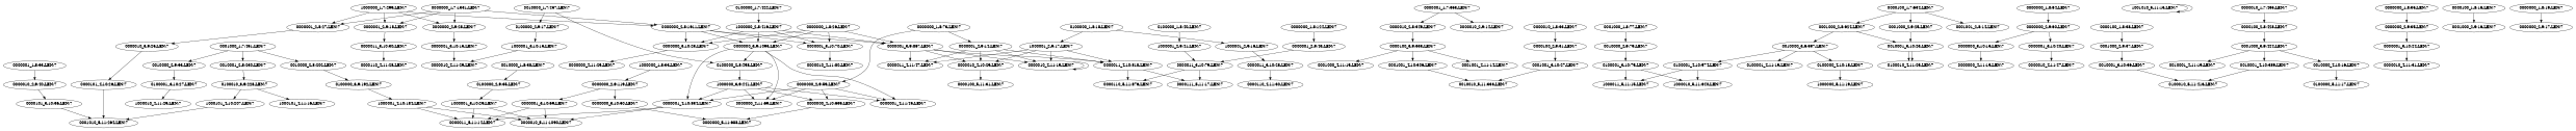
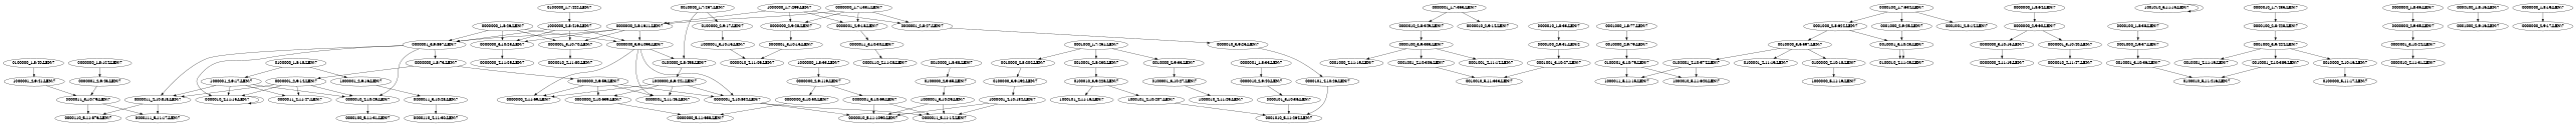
  digraph {
    "0000001_2-9:18-LEN:7"
    "0000011_3-10:30-LEN:7"
    "0000110_4-11:28-LEN:7"
    "0001001_3-10:27-LEN:7"
    "0010010_5-11:333-LEN:7"
    n6 [label="0010000_3-6:597-LEN:7"]
    "0001000_2-8:624-LEN:7"
    "0010001_3-10:23-LEN:7"
    "0100000_4-10:18-LEN:7"
    "0100001_4-11:19-LEN:7"
    "0100001_4-10:574-LEN:7"
    "0100010_4-11:25-LEN:7"
    "1000000_5-11:19-LEN:7"
    "1000010_5-11:640-LEN:7"
    "1000011_5-11:15-LEN:7"
    "0100000_1-8:18-LEN:7"
    "1000001_2-9:16-LEN:7"
    "1000001_2-9:17-LEN:7"
    "0000011_3-10:28-LEN:7"
    "0000010_4-11:15-LEN:7"
    "0000011_4-10:818-LEN:7"
    "0000011_4-11:47-LEN:7"
    "0000010_4-10:29-LEN:7"
    "0000110_4-11:30-LEN:7"
    "1000001_3-10:29-LEN:7"
    "0000011_5-11:14-LEN:7"
    "0000010_5-11:1090-LEN:7"
    "0000000_3-10:23-LEN:7"
    "0000000_4-11:25-LEN:7"
    "0100000_2-9:17-LEN:7"
    "1000001_3-10:15-LEN:7"
    "0000010_4-11:29-LEN:7"
    "0000001_4-10:834-LEN:7"
    "0000000_2-9:60-LEN:7"
    "0000000_3-10:15-LEN:7"
    "0000001_3-10:40-LEN:7"
    "0000000_4-11:15-LEN:7"
    "0000010_4-11:47-LEN:7"
    "1001010_5-11:15-LEN:7"
    "0010000_2-8:202-LEN:7"
    "0100000_3-9:192-LEN:7"
    "1000001_4-10:184-LEN:7"
    "0100001_3-10:27-LEN:7"
    "1000010_4-11:29-LEN:7"
    "0100010_3-9:228-LEN:7"
    "1000101_4-11:16-LEN:7"
    "1000101_4-10:207-LEN:7"
    "0001010_5-11:264-LEN:7"
    "1000000_1-7:299-LEN:7"
    "0000000_2-8:1611-LEN:7"
    "0000000_2-9:28-LEN:7"
    "0000001_2-8:27-LEN:7"
    "0000000_3-9:1093-LEN:7"
    "0000001_3-10:70-LEN:7"
    "0000001_3-9:867-LEN:7"
    "0000001_3-10:15-LEN:7"
    "0000010_3-9:25-LEN:7"
    "0100000_2-8:458-LEN:7"
    "0000001_4-11:45-LEN:7"
    "0000000_4-11:69-LEN:7"
    "0000010_4-11:80-LEN:7"
    "0000101_4-10:26-LEN:7"
    "1000000_3-9:441-LEN:7"
    "0000000_4-10:639-LEN:7"
    "0000000_5-11:688-LEN:7"
    "0000110_5-11:876-LEN:7"
    "0000111_5-11:17-LEN:7"
    "0000100_5-11:31-LEN:7"
    "0000001_3-10:69-LEN:7"
    "0001000_3-9:424-LEN:7"
    "0010000_4-10:16-LEN:7"
    "0010001_4-11:19-LEN:7"
    "0010001_4-10:389-LEN:7"
    "0100000_5-11:17-LEN:7"
    "0100010_5-11:416-LEN:7"
    "0000000_2-9:59-LEN:7"
    "0000000_1-8:35-LEN:7"
    "0000000_2-9:35-LEN:7"
    "0000001_3-10:24-LEN:7"
    "0000010_4-11:31-LEN:7"
    "0001000_1-7:451-LEN:7"
    "0010000_2-9:33-LEN:7"
    "0010001_2-8:230-LEN:7"
    "0000100_1-7:634-LEN:7"
    "0001000_2-9:25-LEN:7"
    "0001001_2-8:14-LEN:7"
    "0010000_2-9:79-LEN:7"
    "0100001_3-10:75-LEN:7"
    "0100000_1-8:40-LEN:7"
    "1000001_2-9:41-LEN:7"
    "0000011_3-10:79-LEN:7"
    "0000000_1-7:1331-LEN:7"
    "0010000_1-7:457-LEN:7"
    "0000000_2-9:119-LEN:7"
    "0000000_3-10:50-LEN:7"
    "0000000_1-8:73-LEN:7"
    "0000001_2-9:14-LEN:7"
    "0000101_3-10:36-LEN:7"
    "1000000_2-8:416-LEN:7"
    "0100000_2-9:35-LEN:7"
    "0000000_1-8:64-LEN:7"
    "0000000_1-8:124-LEN:7"
    "0000001_2-9:43-LEN:7"
    "0000100_3-9:333-LEN:7"
    "0001000_4-11:15-LEN:7"
    "0001001_4-10:306-LEN:7"
    "0001001_4-11:14-LEN:7"
    "0000100_2-8:428-LEN:7"
    "0000010_1-7:435-LEN:7"
-   "0000100_2-9:31-LEN:7"
+   "0000100_2-9:31-LEN:7" [label="0000100_2-9:31-LEN:2"]
    "0001000_1-8:77-LEN:7"
    "0000100_1-8:16-LEN:7"
    "0001000_2-9:16-LEN:7"
    "0010001_3-10:36-LEN:7"
    "0000010_2-8:349-LEN:7"
    "0000100_1-8:38-LEN:7"
    "0001000_2-9:37-LEN:7"
    "0100000_1-7:422-LEN:7"
    "0000010_1-8:33-LEN:7"
    "0000001_1-8:33-LEN:7"
    "0000010_2-9:40-LEN:7"
    "0000000_1-8:26-LEN:7"
    "0000000_1-8:19-LEN:7"
    "0000000_2-9:17-LEN:7"
    "0010000_1-8:38-LEN:7"
    "0000001_1-7:353-LEN:7"
    "0000010_2-9:14-LEN:7"
    "1000000_1-8:33-LEN:7"
    "0000001_2-9:18-LEN:7" -> "0000011_3-10:30-LEN:7"
    "0000011_3-10:30-LEN:7" -> "0000110_4-11:28-LEN:7"
    "0001001_3-10:27-LEN:7" -> "0010010_5-11:333-LEN:7"
    n6 -> "0100000_4-10:18-LEN:7"
    n6 -> "0100001_4-11:19-LEN:7"
    n6 -> "0100001_4-10:574-LEN:7"
    "0001000_2-8:624-LEN:7" -> n6
    "0001000_2-8:624-LEN:7" -> "0010001_3-10:23-LEN:7"
    "0010001_3-10:23-LEN:7" -> "0100010_4-11:25-LEN:7"
    "0010001_3-10:23-LEN:7" -> "0100010_4-11:25-LEN:7"
    "0100000_4-10:18-LEN:7" -> "1000000_5-11:19-LEN:7"
    "0100001_4-10:574-LEN:7" -> "1000010_5-11:640-LEN:7"
    "0100001_4-10:574-LEN:7" -> "1000011_5-11:15-LEN:7"
    "0100000_1-8:18-LEN:7" -> "1000001_2-9:16-LEN:7"
    "0100000_1-8:18-LEN:7" -> "1000001_2-9:17-LEN:7"
    "1000001_2-9:16-LEN:7" -> "0000011_3-10:28-LEN:7"
    "1000001_2-9:17-LEN:7" -> "0000010_4-11:15-LEN:7"
    "1000001_2-9:17-LEN:7" -> "0000011_4-10:818-LEN:7"
    "1000001_2-9:17-LEN:7" -> "0000011_4-11:47-LEN:7"
    "1000001_2-9:17-LEN:7" -> "0000010_4-10:29-LEN:7"
    "0000011_3-10:28-LEN:7" -> "0000110_4-11:30-LEN:7"
    "0000010_4-11:15-LEN:7" -> "0000010_4-11:15-LEN:7"
    "0000011_4-10:818-LEN:7" -> "0000110_5-11:876-LEN:7"
    "0000011_4-10:818-LEN:7" -> "0000111_5-11:17-LEN:7"
    "0000010_4-10:29-LEN:7" -> "0000100_5-11:31-LEN:7"
    "1000001_3-10:29-LEN:7" -> "0000011_5-11:14-LEN:7"
    "1000001_3-10:29-LEN:7" -> "0000010_5-11:1090-LEN:7"
    "0000000_3-10:23-LEN:7" -> "0000000_4-11:25-LEN:7"
    "0100000_2-9:17-LEN:7" -> "1000001_3-10:15-LEN:7"
    "1000001_3-10:15-LEN:7" -> "0000010_4-11:29-LEN:7"
    "0000001_4-10:834-LEN:7" -> "0000011_5-11:14-LEN:7"
    "0000001_4-10:834-LEN:7" -> "0000010_5-11:1090-LEN:7"
    "0000000_2-9:60-LEN:7" -> "0000000_3-10:15-LEN:7"
    "0000000_2-9:60-LEN:7" -> "0000001_3-10:40-LEN:7"
    "0000000_3-10:15-LEN:7" -> "0000000_4-11:15-LEN:7"
    "0000001_3-10:40-LEN:7" -> "0000010_4-11:47-LEN:7"
    "1001010_5-11:15-LEN:7" -> "1001010_5-11:15-LEN:7"
    "0010000_2-8:202-LEN:7" -> "0100000_3-9:192-LEN:7"
    "0100000_3-9:192-LEN:7" -> "1000001_4-10:184-LEN:7"
    "1000001_4-10:184-LEN:7" -> "0000011_5-11:14-LEN:7"
    "1000001_4-10:184-LEN:7" -> "0000010_5-11:1090-LEN:7"
    "0100001_3-10:27-LEN:7" -> "1000010_4-11:29-LEN:7"
    "0100010_3-9:228-LEN:7" -> "1000101_4-11:16-LEN:7"
    "0100010_3-9:228-LEN:7" -> "1000101_4-10:207-LEN:7"
    "1000101_4-10:207-LEN:7" -> "0001010_5-11:264-LEN:7"
    "1000000_1-7:299-LEN:7" -> "0000001_2-9:18-LEN:7"
    "1000000_1-7:299-LEN:7" -> "0000000_2-8:1611-LEN:7"
    "1000000_1-7:299-LEN:7" -> "0000000_2-9:28-LEN:7"
    "1000000_1-7:299-LEN:7" -> "0000001_2-8:27-LEN:7"
    "0000000_2-8:1611-LEN:7" -> "0000000_3-10:23-LEN:7"
    "0000000_2-8:1611-LEN:7" -> "0000000_3-9:1093-LEN:7"
    "0000000_2-8:1611-LEN:7" -> "0000001_3-10:70-LEN:7"
    "0000000_2-8:1611-LEN:7" -> "0000001_3-9:867-LEN:7"
    "0000000_2-9:28-LEN:7" -> "0000001_3-10:15-LEN:7"
    "0000001_2-8:27-LEN:7" -> "0000010_3-9:25-LEN:7"
    "0000000_3-9:1093-LEN:7" -> "0000001_4-10:834-LEN:7"
    "0000000_3-9:1093-LEN:7" -> "0100000_2-8:458-LEN:7"
    "0000000_3-9:1093-LEN:7" -> "0000001_4-11:45-LEN:7"
    "0000000_3-9:1093-LEN:7" -> "0000000_4-11:69-LEN:7"
    "0000001_3-10:70-LEN:7" -> "0000010_4-11:80-LEN:7"
    "0000001_3-9:867-LEN:7" -> "0000010_4-11:15-LEN:7"
    "0000001_3-9:867-LEN:7" -> "0000011_4-10:818-LEN:7"
-   "0000001_3-9:867-LEN:7" -> "0000011_4-11:47-LEN:7"
+   "0000001_3-9:867-LEN:7" -> "0000000_1-8:73-LEN:7"
    "0000001_3-9:867-LEN:7" -> "0000010_4-10:29-LEN:7"
    "0000001_3-10:15-LEN:7" -> "0000010_4-11:29-LEN:7"
    "0000010_3-9:25-LEN:7" -> "0000101_4-10:26-LEN:7"
    "0100000_2-8:458-LEN:7" -> "1000000_3-9:441-LEN:7"
    "0000101_4-10:26-LEN:7" -> "0001010_5-11:264-LEN:7"
    "1000000_3-9:441-LEN:7" -> "0000001_4-10:834-LEN:7"
    "1000000_3-9:441-LEN:7" -> "0000001_4-11:45-LEN:7"
    "1000000_3-9:441-LEN:7" -> "0000000_4-11:69-LEN:7"
    "1000000_3-9:441-LEN:7" -> "0000000_4-10:639-LEN:7"
    "0000000_4-10:639-LEN:7" -> "0000000_5-11:688-LEN:7"
    "0000001_3-10:69-LEN:7" -> "0000011_5-11:14-LEN:7"
    "0000001_3-10:69-LEN:7" -> "0000010_5-11:1090-LEN:7"
    "0001000_3-9:424-LEN:7" -> "0010000_4-10:16-LEN:7"
    "0001000_3-9:424-LEN:7" -> "0010001_4-11:19-LEN:7"
    "0001000_3-9:424-LEN:7" -> "0010001_4-10:389-LEN:7"
    "0010000_4-10:16-LEN:7" -> "0100000_5-11:17-LEN:7"
    "0010001_4-10:389-LEN:7" -> "0100010_5-11:416-LEN:7"
    "0000000_2-9:59-LEN:7" -> "0000001_4-10:834-LEN:7"
    "0000000_2-9:59-LEN:7" -> "0000001_4-11:45-LEN:7"
    "0000000_2-9:59-LEN:7" -> "0000000_4-11:69-LEN:7"
    "0000000_2-9:59-LEN:7" -> "0000000_4-10:639-LEN:7"
    "0000000_1-8:35-LEN:7" -> "0000000_2-9:35-LEN:7"
    "0000000_2-9:35-LEN:7" -> "0000001_3-10:24-LEN:7"
    "0000001_3-10:24-LEN:7" -> "0000010_4-11:31-LEN:7"
    "0001000_1-7:451-LEN:7" -> "0010000_2-8:202-LEN:7"
    "0001000_1-7:451-LEN:7" -> "0010000_2-9:33-LEN:7"
    "0001000_1-7:451-LEN:7" -> "0010001_2-8:230-LEN:7"
    "0010000_2-9:33-LEN:7" -> "0100001_3-10:27-LEN:7"
    "0010001_2-8:230-LEN:7" -> "0100010_3-9:228-LEN:7"
    "0000100_1-7:634-LEN:7" -> "0001000_2-8:624-LEN:7"
    "0000100_1-7:634-LEN:7" -> "0001000_2-9:25-LEN:7"
    "0000100_1-7:634-LEN:7" -> "0001001_2-8:14-LEN:7"
    "0001000_2-9:25-LEN:7" -> "0010001_3-10:23-LEN:7"
    "0010000_2-9:79-LEN:7" -> "0100001_3-10:75-LEN:7"
    "0100001_3-10:75-LEN:7" -> "1000010_5-11:640-LEN:7"
    "0100001_3-10:75-LEN:7" -> "1000011_5-11:15-LEN:7"
    "0100000_1-8:40-LEN:7" -> "1000001_2-9:41-LEN:7"
    "1000001_2-9:41-LEN:7" -> "0000011_3-10:79-LEN:7"
    "0000011_3-10:79-LEN:7" -> "0000110_5-11:876-LEN:7"
    "0000011_3-10:79-LEN:7" -> "0000111_5-11:17-LEN:7"
    "0000000_1-7:1331-LEN:7" -> "0000001_2-9:18-LEN:7"
    "0000000_1-7:1331-LEN:7" -> "0000000_2-8:1611-LEN:7"
    "0000000_1-7:1331-LEN:7" -> "0000000_2-9:28-LEN:7"
    "0000000_1-7:1331-LEN:7" -> "0000001_2-8:27-LEN:7"
    "0010000_1-7:457-LEN:7" -> "0100000_2-9:17-LEN:7"
    "0010000_1-7:457-LEN:7" -> "0100000_2-8:458-LEN:7"
    "0000000_2-9:119-LEN:7" -> "0000001_3-10:69-LEN:7"
    "0000000_2-9:119-LEN:7" -> "0000000_3-10:50-LEN:7"
    "0000000_3-10:50-LEN:7" -> "0000000_5-11:688-LEN:7"
    "0000000_1-8:73-LEN:7" -> "0000000_2-9:59-LEN:7"
    "0000000_1-8:73-LEN:7" -> "0000001_2-9:14-LEN:7"
    "0000001_2-9:14-LEN:7" -> "0000010_4-11:15-LEN:7"
    "0000001_2-9:14-LEN:7" -> "0000011_4-10:818-LEN:7"
    "0000001_2-9:14-LEN:7" -> "0000011_4-11:47-LEN:7"
    "0000001_2-9:14-LEN:7" -> "0000010_4-10:29-LEN:7"
    "0000101_3-10:36-LEN:7" -> "0001010_5-11:264-LEN:7"
    "1000000_2-8:416-LEN:7" -> "0000000_3-10:23-LEN:7"
    "1000000_2-8:416-LEN:7" -> "0000000_3-9:1093-LEN:7"
    "1000000_2-8:416-LEN:7" -> "0000001_3-10:70-LEN:7"
    "1000000_2-8:416-LEN:7" -> "0000001_3-9:867-LEN:7"
    "0100000_2-9:35-LEN:7" -> "1000001_3-10:29-LEN:7"
    "0000000_1-8:64-LEN:7" -> "0000000_2-9:60-LEN:7"
    "0000000_1-8:124-LEN:7" -> "0000001_2-9:43-LEN:7"
    "0000001_2-9:43-LEN:7" -> "0000011_3-10:79-LEN:7"
    "0000100_3-9:333-LEN:7" -> "0001000_4-11:15-LEN:7"
    "0000100_3-9:333-LEN:7" -> "0001001_4-10:306-LEN:7"
    "0000100_3-9:333-LEN:7" -> "0001001_4-11:14-LEN:7"
    "0001001_4-10:306-LEN:7" -> "0010010_5-11:333-LEN:7"
    "0000100_2-8:428-LEN:7" -> "0001000_3-9:424-LEN:7"
    "0000010_1-7:435-LEN:7" -> "0000100_2-8:428-LEN:7"
    "0000100_2-9:31-LEN:7" -> "0001001_3-10:27-LEN:7"
    "0001000_1-8:77-LEN:7" -> "0010000_2-9:79-LEN:7"
    "0000100_1-8:16-LEN:7" -> "0001000_2-9:16-LEN:7"
    "0010001_3-10:36-LEN:7" -> "0100010_5-11:416-LEN:7"
    "0000010_2-8:349-LEN:7" -> "0000100_3-9:333-LEN:7"
    "0000100_1-8:38-LEN:7" -> "0001000_2-9:37-LEN:7"
    "0001000_2-9:37-LEN:7" -> "0010001_3-10:36-LEN:7"
    "0100000_1-7:422-LEN:7" -> "1000000_2-8:416-LEN:7"
    "0000010_1-8:33-LEN:7" -> "0000100_2-9:31-LEN:7"
    "0000001_1-8:33-LEN:7" -> "0000010_2-9:40-LEN:7"
    "0000010_2-9:40-LEN:7" -> "0000101_3-10:36-LEN:7"
    "0000000_1-8:26-LEN:7" -> "0000000_3-10:23-LEN:7"
    "0000000_1-8:26-LEN:7" -> "0000000_3-9:1093-LEN:7"
    "0000000_1-8:26-LEN:7" -> "0000001_3-10:70-LEN:7"
    "0000000_1-8:26-LEN:7" -> "0000001_3-9:867-LEN:7"
    "0000000_1-8:19-LEN:7" -> "0000000_2-9:17-LEN:7"
    "0010000_1-8:38-LEN:7" -> "0100000_2-9:35-LEN:7"
    "0000001_1-7:353-LEN:7" -> "0000010_2-8:349-LEN:7"
    "0000001_1-7:353-LEN:7" -> "0000010_2-9:14-LEN:7"
    "1000000_1-8:33-LEN:7" -> "0000000_2-9:119-LEN:7"
  }
